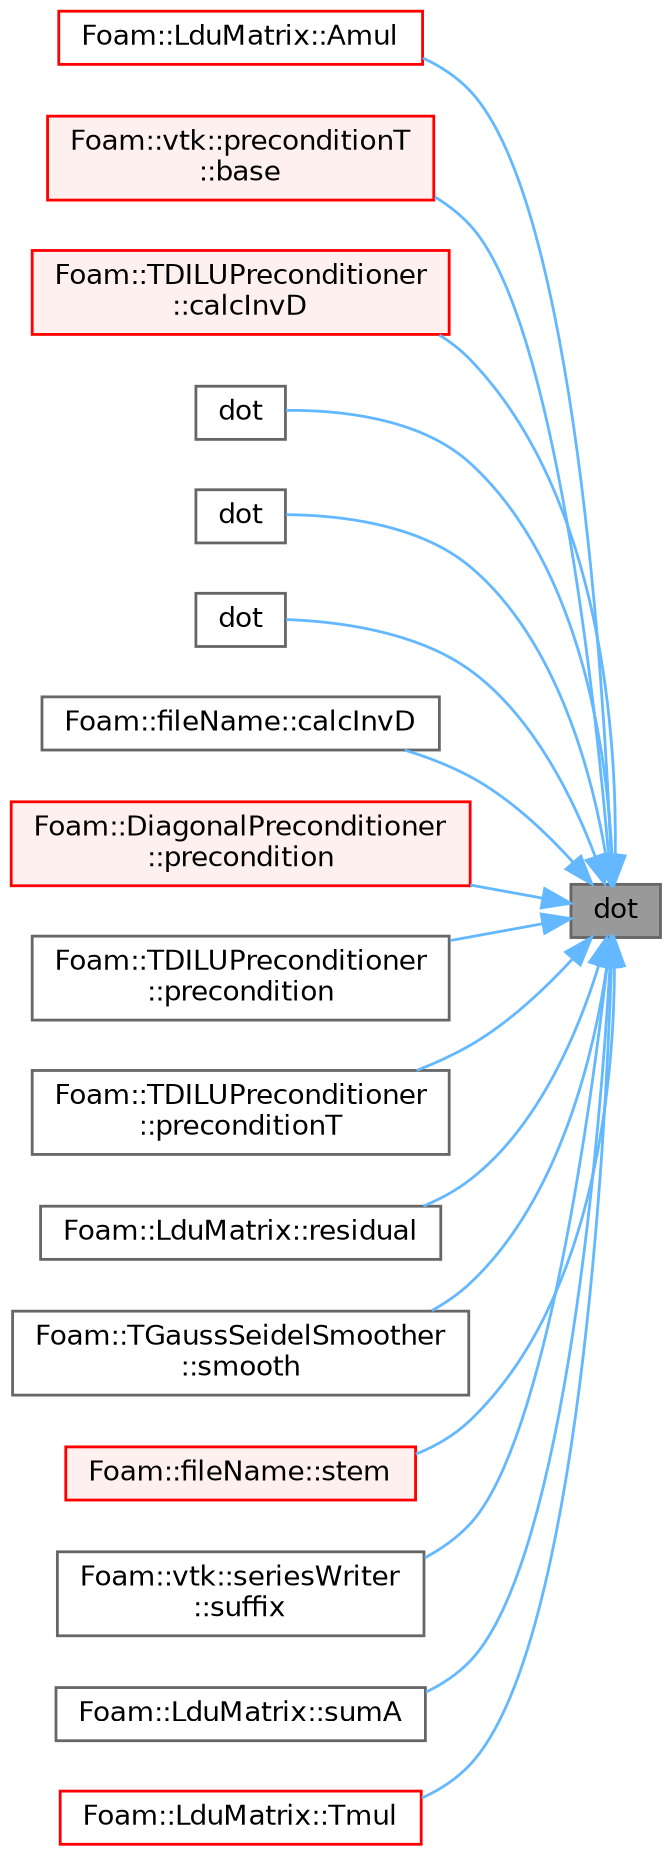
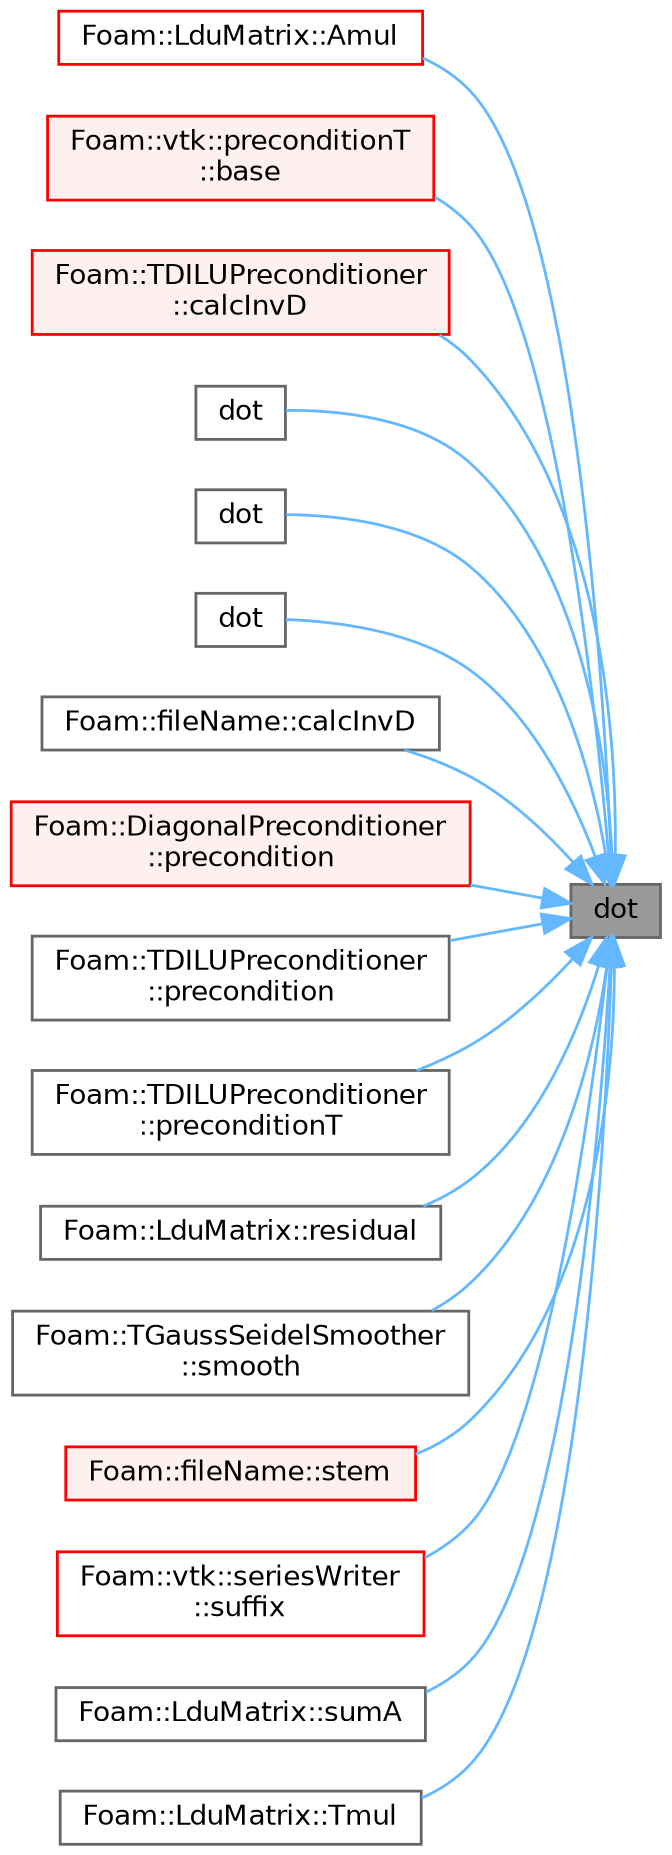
  digraph {
    rankdir=RL
    node [color=grey40 fillcolor=white fontname=Helvetica fontsize=10 shape=box style=filled]
    edge [color=steelblue1 dir=back fontname=Helvetica fontsize=10 labelfontname=Helvetica labelfontsize=10 style=solid]
    n1 [color=gray40 fillcolor=grey60 fontcolor=black height=0.2 label=dot width=0.4]
    n2 [color=red height=0.2 label="Foam::LduMatrix::Amul" width=0.4]
    n3 [color=red fillcolor="#FFF0F0" height=0.2 label="Foam::vtk::preconditionT\l::base" width=0.4]
    n4 [color=red fillcolor="#FFF0F0" height=0.2 label="Foam::TDILUPreconditioner\l::calcInvD" width=0.4]
    n5 [height=0.2 label=dot width=0.4]
    n6 [height=0.2 label=dot width=0.4]
    n7 [height=0.2 label=dot width=0.4]
    n8 [height=0.2 label="Foam::fileName::calcInvD" width=0.4]
    n9 [color=red fillcolor="#FFF0F0" height=0.2 label="Foam::DiagonalPreconditioner\l::precondition" width=0.4]
    n10 [height=0.2 label="Foam::TDILUPreconditioner\l::precondition" width=0.4]
    n11 [height=0.2 label="Foam::TDILUPreconditioner\l::preconditionT" width=0.4]
    n12 [height=0.2 label="Foam::LduMatrix::residual" width=0.4]
    n13 [height=0.2 label="Foam::TGaussSeidelSmoother\l::smooth" width=0.4]
    n14 [color=red fillcolor="#FFF0F0" height=0.2 label="Foam::fileName::stem" width=0.4]
-   n15 [height=0.2 label="Foam::vtk::seriesWriter\l::suffix" width=0.4]
+   n15 [color=red height=0.2 label="Foam::vtk::seriesWriter\l::suffix" width=0.4]
    n16 [height=0.2 label="Foam::LduMatrix::sumA" width=0.4]
-   n17 [color=red height=0.2 label="Foam::LduMatrix::Tmul" width=0.4]
+   n17 [height=0.2 label="Foam::LduMatrix::Tmul" width=0.4]
    n1 -> n2
    n1 -> n3
    n1 -> n4
    n1 -> n5
    n1 -> n6
    n1 -> n7
    n1 -> n8
    n1 -> n9
    n1 -> n10
    n1 -> n11
    n1 -> n12
    n1 -> n13
    n1 -> n14
    n1 -> n15
    n1 -> n16
    n1 -> n17
  }
